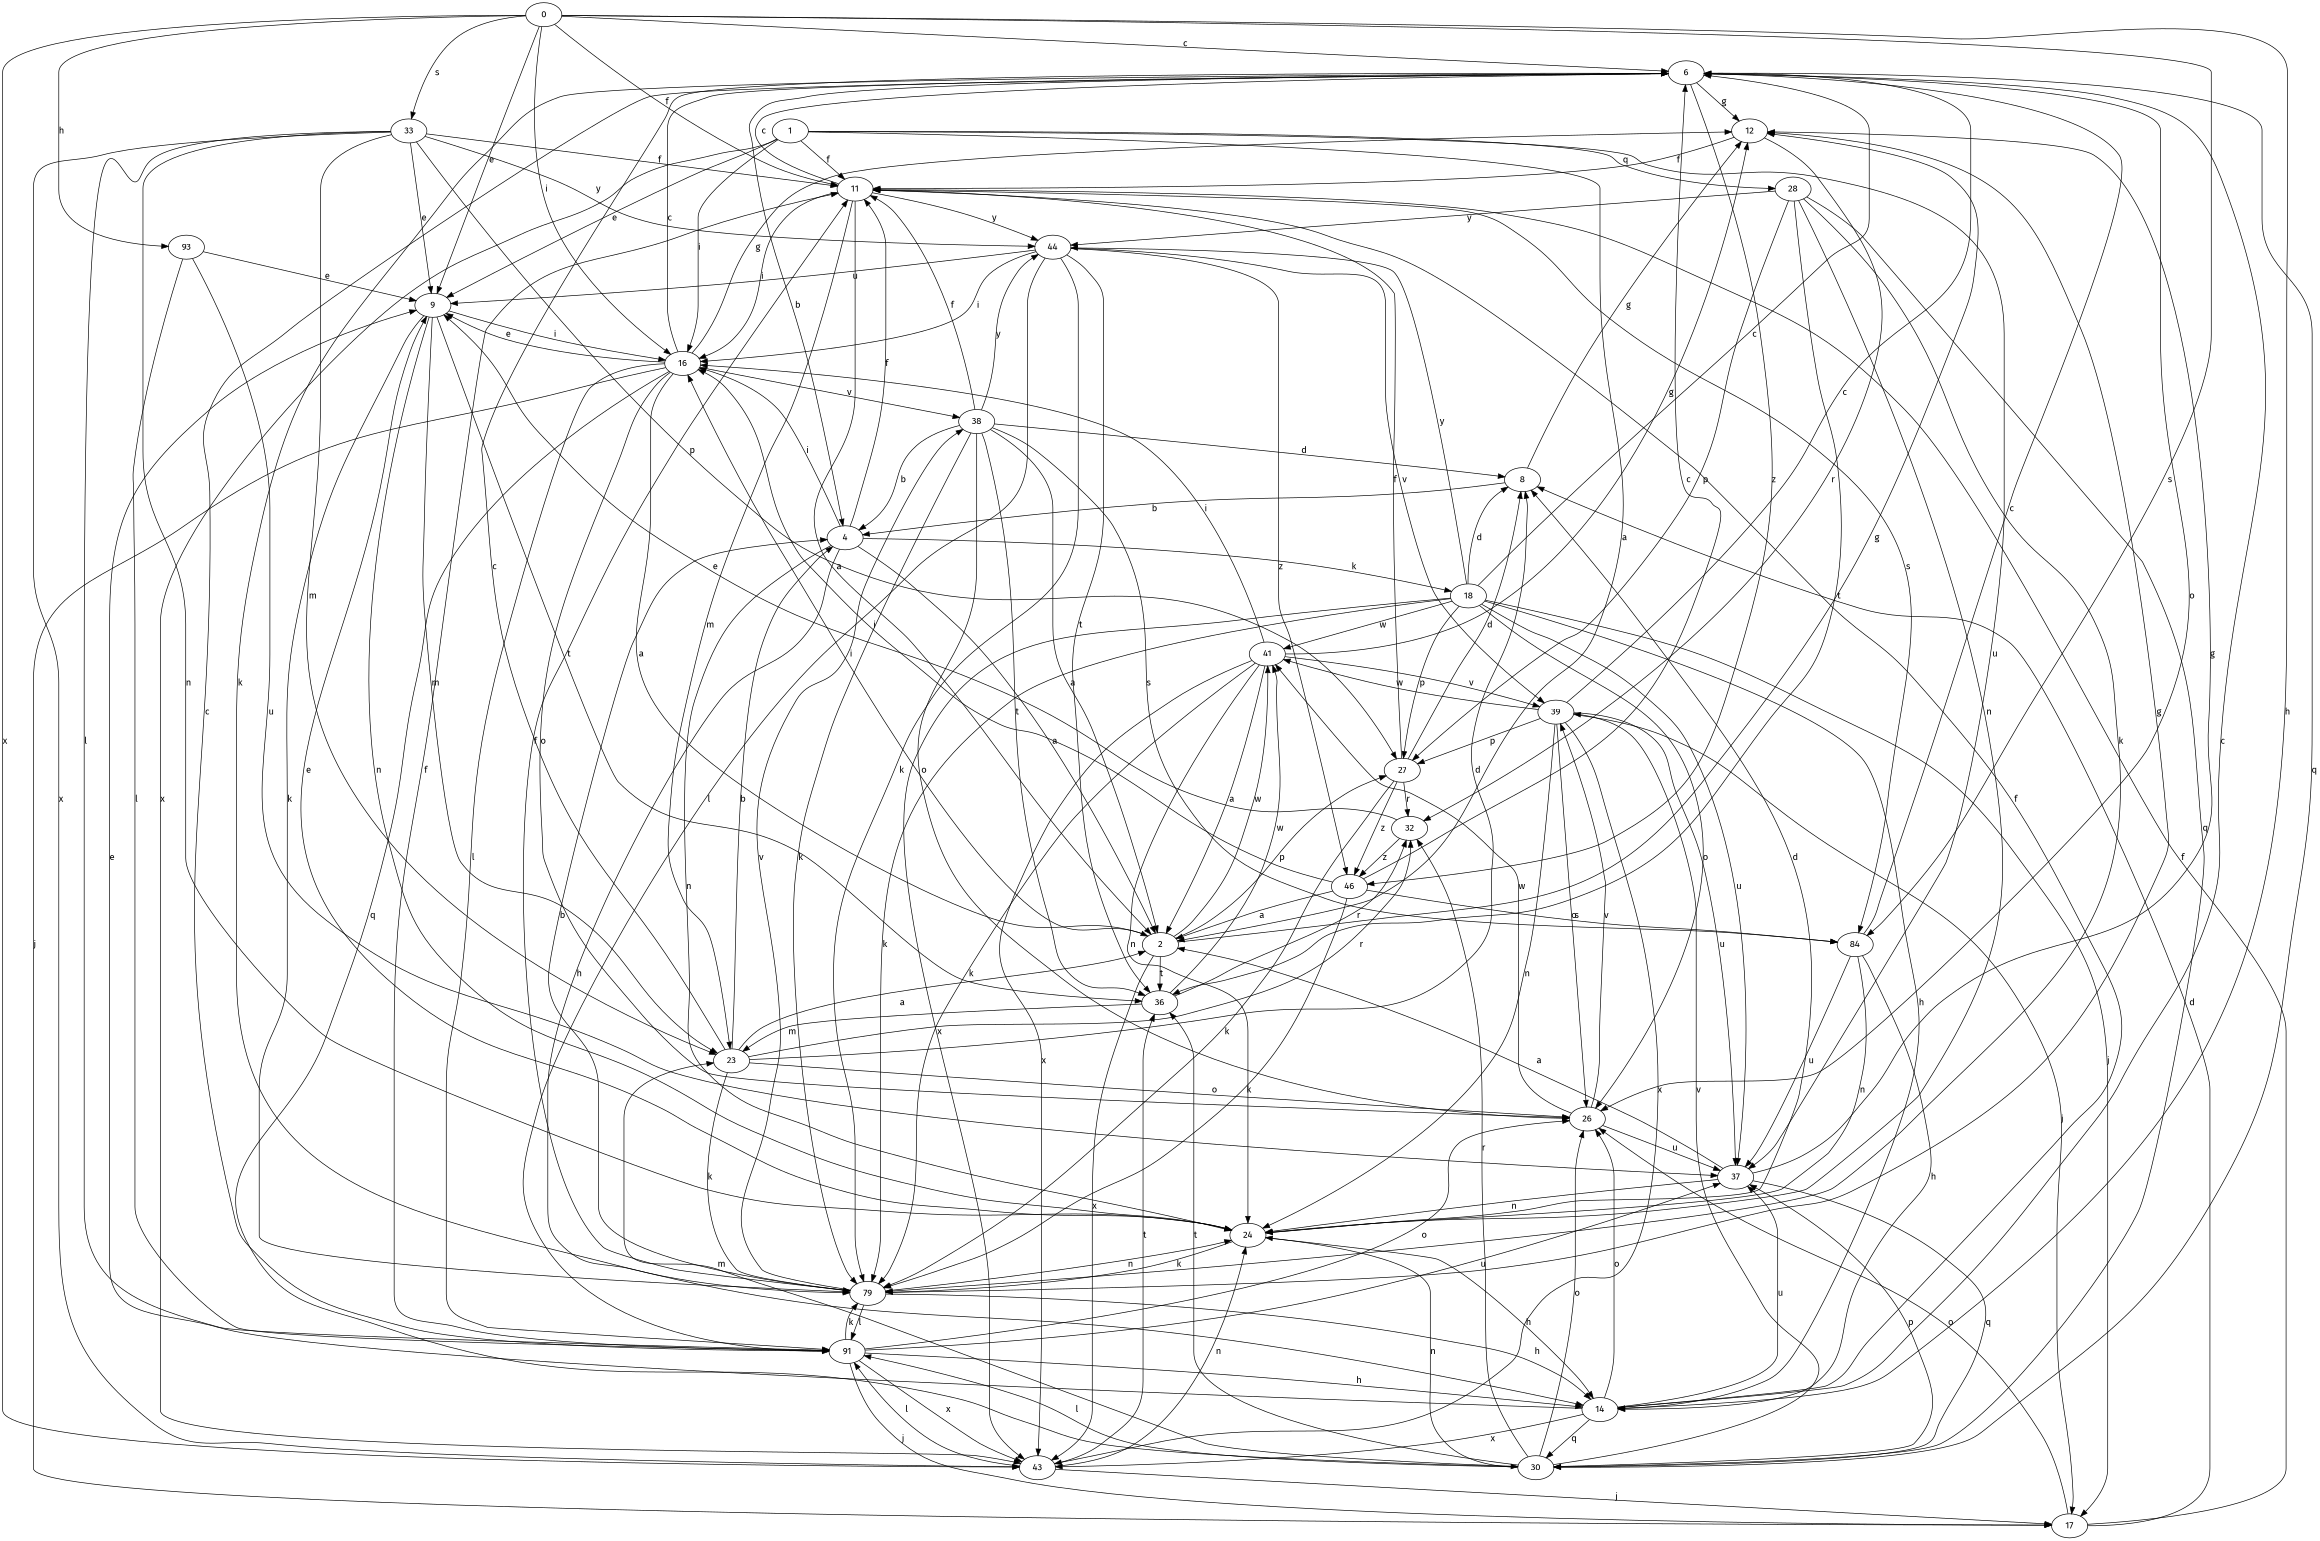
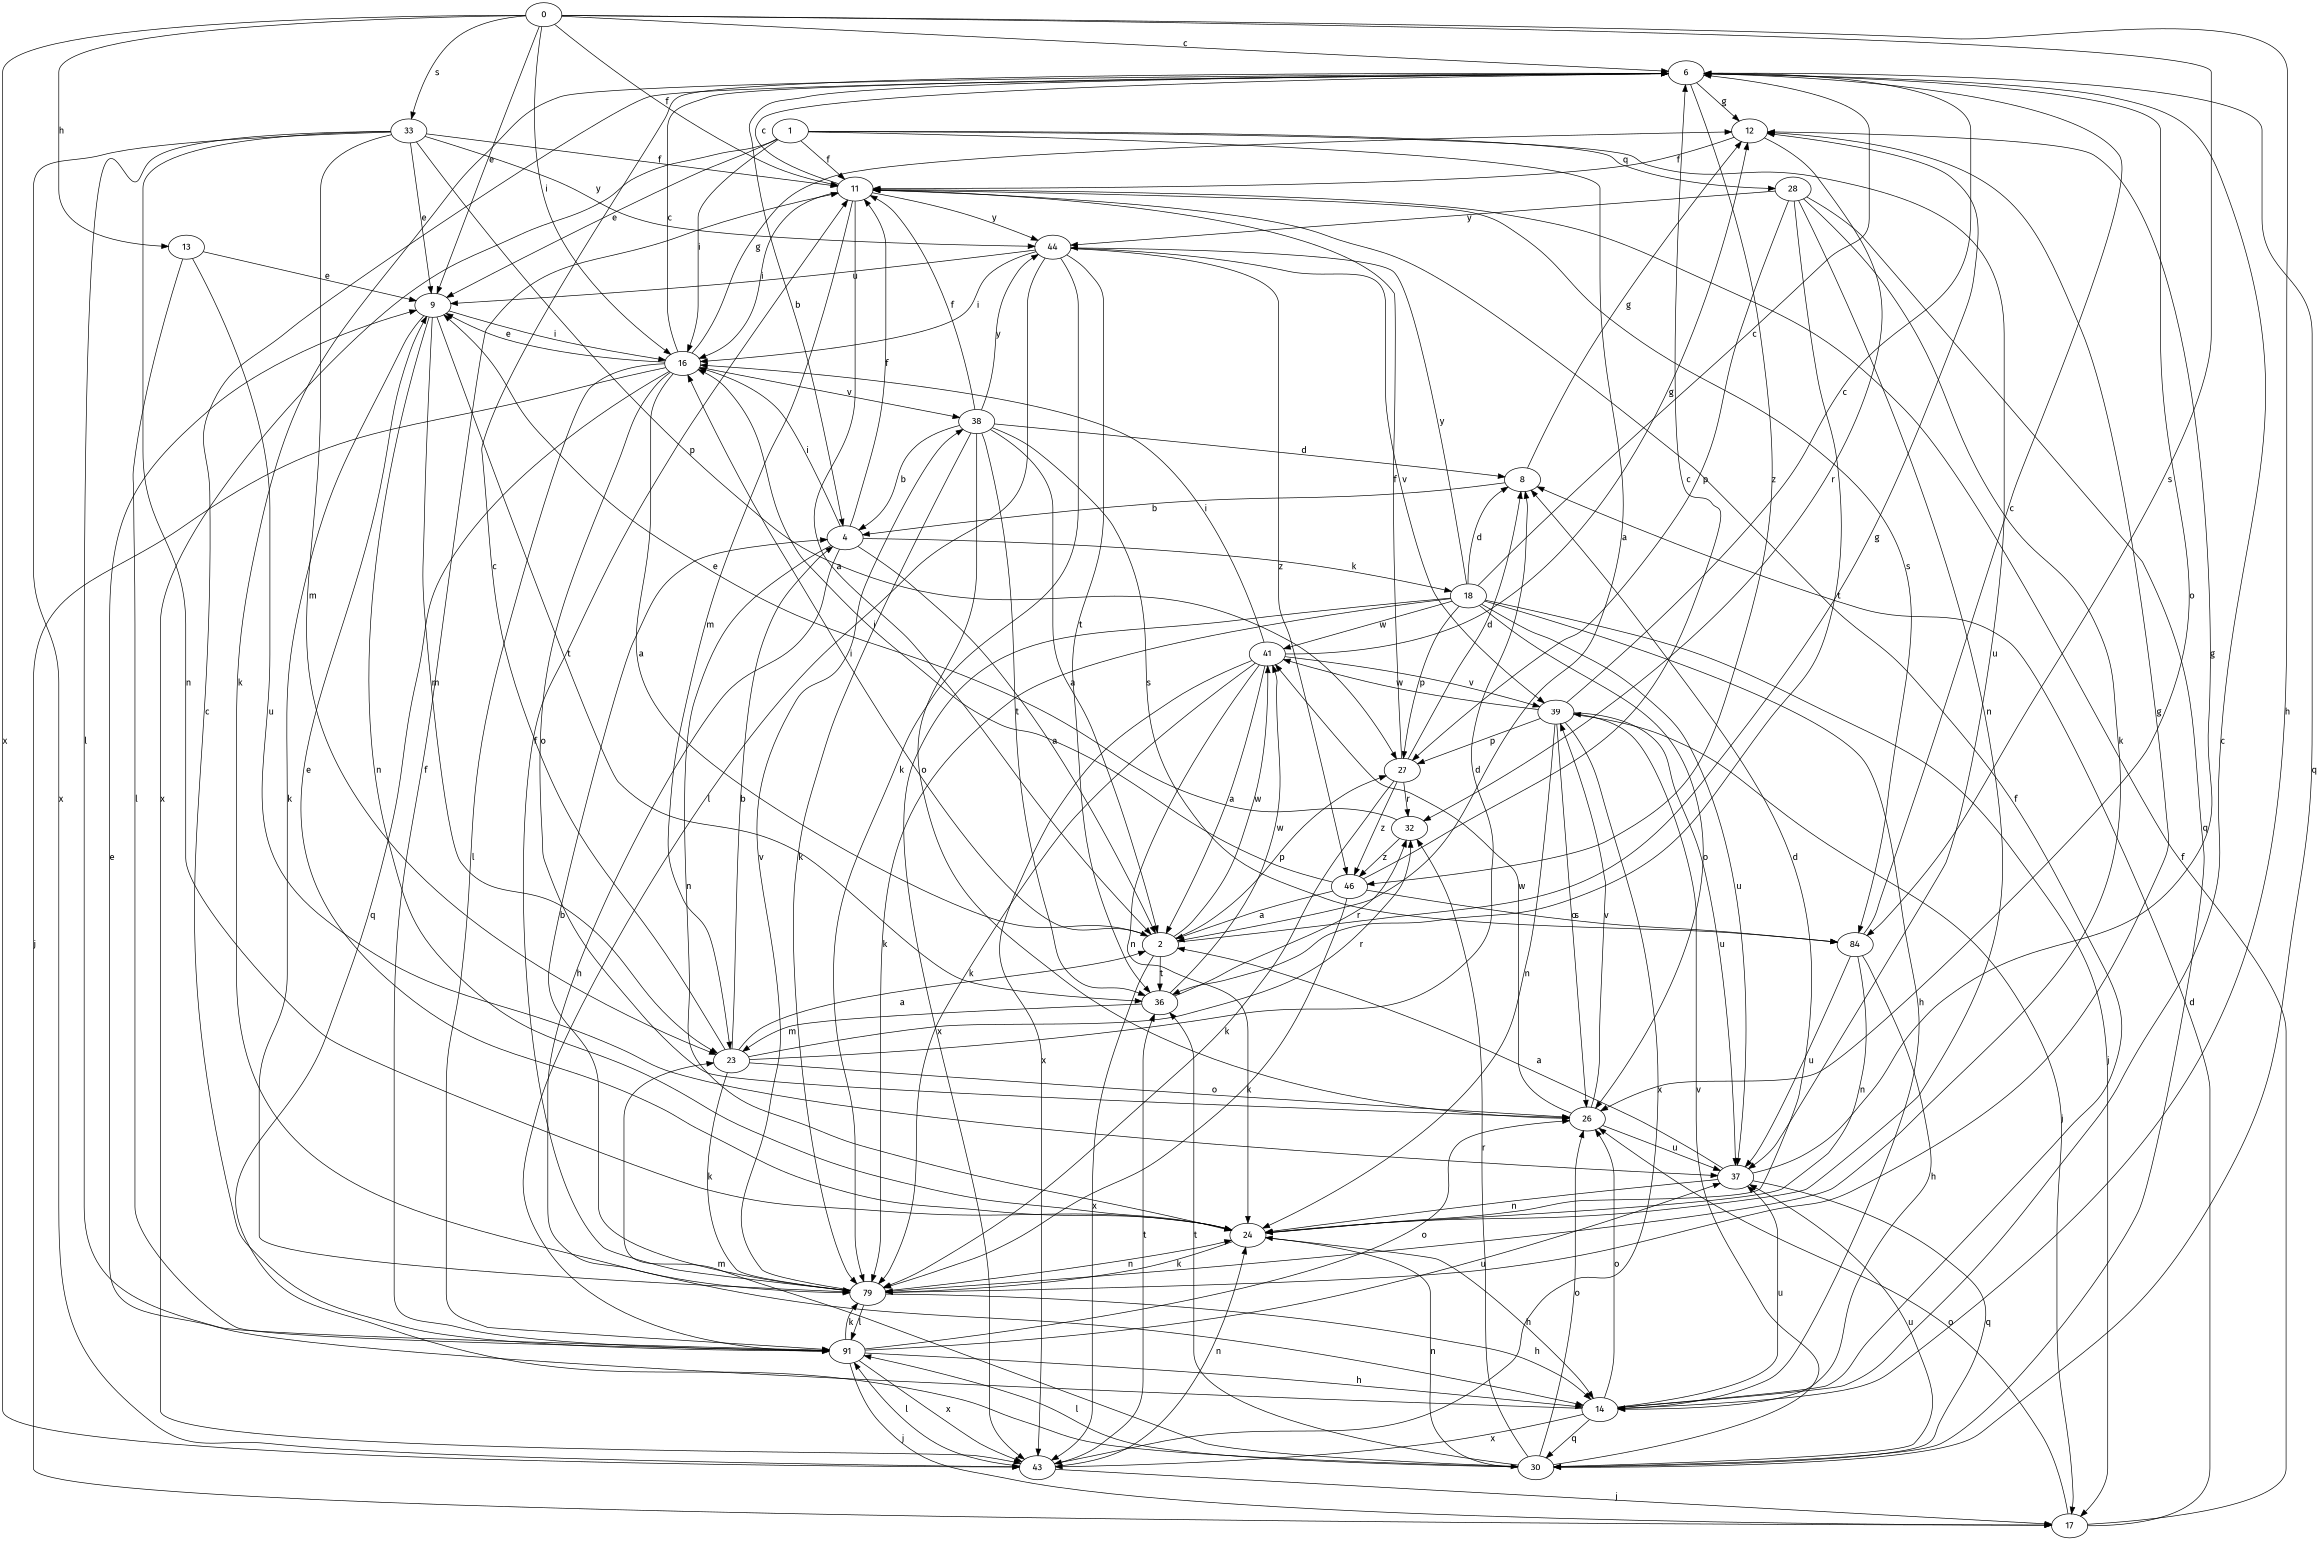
  strict digraph {
    fontname="Fira Sans"
    node [fontname="Fira Sans"]
    edge [fontname="Fira Sans"]
    0
    6
    9
    11
-   13 [label=93]
+   13
    14
    16
    33
    n9 [label=84]
    43
    12
    4
    n13 [label=79]
    26
    30
    46
    36
    24
    23
    2
    44
    37
    n23 [label=91]
    17
    38
    27
    1
    28
    41
    32
    8
    39
    18
    0 -> 6 [label=c]
    0 -> 9 [label=e]
    0 -> 11 [label=f]
    0 -> 13 [label=h]
    0 -> 14 [label=h]
    0 -> 16 [label=i]
    0 -> 33 [label=s]
    0 -> n9 [label=s]
    0 -> 43 [label=x]
    6 -> 12 [label=g]
    6 -> 4 [label=b]
    6 -> n13 [label=k]
    6 -> 26 [label=o]
    6 -> 30 [label=q]
    6 -> 46 [label=z]
    9 -> 16 [label=i]
    9 -> n13 [label=k]
    9 -> 36 [label=t]
    9 -> 24 [label=n]
    9 -> 23 [label=m]
    11 -> 6 [label=c]
    11 -> 16 [label=i]
    11 -> n9 [label=s]
    11 -> 23 [label=m]
    11 -> 2 [label=a]
    11 -> 44 [label=y]
    13 -> 9 [label=e]
    13 -> 37 [label=u]
    13 -> n23 [label=l]
    14 -> 6 [label=c]
    14 -> 9 [label=e]
    14 -> 11 [label=f]
    14 -> 43 [label=x]
    14 -> 26 [label=o]
    14 -> 30 [label=q]
    14 -> 37 [label=u]
    16 -> 6 [label=c]
    16 -> 9 [label=e]
    16 -> 12 [label=g]
    16 -> 26 [label=o]
    16 -> 30 [label=q]
    16 -> 2 [label=a]
    16 -> n23 [label=l]
    16 -> 17 [label=j]
    16 -> 38 [label=v]
    33 -> 9 [label=e]
    33 -> 11 [label=f]
    33 -> 43 [label=x]
    33 -> 24 [label=n]
    33 -> 23 [label=m]
    33 -> 44 [label=y]
    33 -> n23 [label=l]
    33 -> 27 [label=p]
    n9 -> 6 [label=c]
    n9 -> 14 [label=h]
    n9 -> 24 [label=n]
    n9 -> 37 [label=u]
    43 -> 36 [label=t]
    43 -> 24 [label=n]
    43 -> n23 [label=l]
    43 -> 17 [label=j]
    12 -> 11 [label=f]
    12 -> 32 [label=r]
    4 -> 11 [label=f]
    4 -> 14 [label=h]
    4 -> 16 [label=i]
    4 -> 24 [label=n]
    4 -> 2 [label=a]
    4 -> 18 [label=k]
    n13 -> 11 [label=f]
    n13 -> 14 [label=h]
    n13 -> 12 [label=g]
    n13 -> 4 [label=b]
    n13 -> 24 [label=n]
    n13 -> n23 [label=l]
    n13 -> 38 [label=v]
    26 -> 37 [label=u]
    26 -> 41 [label=w]
    26 -> 39 [label=v]
    30 -> 26 [label=o]
    30 -> 36 [label=t]
    30 -> 24 [label=n]
    30 -> 23 [label=m]
-   30 -> 37 [label=p]
+   30 -> 37 [label=u]
    30 -> n23 [label=l]
    30 -> 32 [label=r]
    30 -> 39 [label=v]
    46 -> 6 [label=c]
    46 -> 16 [label=i]
    46 -> n9 [label=s]
    46 -> n13 [label=k]
    46 -> 2 [label=a]
    36 -> 23 [label=m]
    36 -> 41 [label=w]
    36 -> 32 [label=r]
    24 -> 9 [label=e]
    24 -> 14 [label=h]
    24 -> n13 [label=k]
    24 -> 8 [label=d]
    23 -> 6 [label=c]
    23 -> 4 [label=b]
    23 -> n13 [label=k]
    23 -> 26 [label=o]
    23 -> 2 [label=a]
    23 -> 32 [label=r]
    23 -> 8 [label=d]
    2 -> 16 [label=i]
    2 -> 43 [label=x]
    2 -> 12 [label=g]
    2 -> 36 [label=t]
    2 -> 27 [label=p]
    2 -> 41 [label=w]
    44 -> 9 [label=u]
    44 -> 16 [label=i]
    44 -> n13 [label=k]
    44 -> 46 [label=z]
    44 -> 36 [label=t]
    44 -> n23 [label=l]
    44 -> 39 [label=v]
    37 -> 12 [label=g]
    37 -> 30 [label=q]
    37 -> 24 [label=n]
    37 -> 2 [label=a]
    n23 -> 6 [label=c]
    n23 -> 11 [label=f]
    n23 -> 14 [label=h]
    n23 -> 43 [label=x]
    n23 -> n13 [label=k]
    n23 -> 26 [label=o]
    n23 -> 37 [label=u]
    n23 -> 17 [label=j]
    17 -> 11 [label=f]
    17 -> 26 [label=o]
    17 -> 8 [label=d]
    38 -> 11 [label=f]
    38 -> n9 [label=s]
    38 -> 4 [label=b]
    38 -> n13 [label=k]
    38 -> 26 [label=o]
    38 -> 36 [label=t]
    38 -> 2 [label=a]
    38 -> 44 [label=y]
    38 -> 8 [label=d]
    27 -> 11 [label=f]
    27 -> n13 [label=k]
    27 -> 46 [label=z]
    27 -> 32 [label=r]
    27 -> 8 [label=d]
    1 -> 9 [label=e]
    1 -> 11 [label=f]
    1 -> 16 [label=i]
    1 -> 43 [label=x]
    1 -> 2 [label=a]
    1 -> 37 [label=u]
    1 -> 28 [label=q]
    28 -> n13 [label=k]
    28 -> 30 [label=q]
    28 -> 36 [label=t]
    28 -> 24 [label=n]
    28 -> 44 [label=y]
    28 -> 27 [label=p]
    41 -> 16 [label=i]
    41 -> 43 [label=x]
    41 -> 12 [label=g]
    41 -> n13 [label=k]
    41 -> 24 [label=n]
    41 -> 2 [label=a]
    41 -> 39 [label=v]
    32 -> 9 [label=e]
    32 -> 46 [label=z]
    8 -> 12 [label=g]
    8 -> 4 [label=b]
    39 -> 6 [label=c]
    39 -> 43 [label=x]
    39 -> 26 [label=o]
    39 -> 24 [label=n]
    39 -> 37 [label=u]
    39 -> 17 [label=j]
    39 -> 27 [label=p]
    39 -> 41 [label=w]
    18 -> 6 [label=c]
    18 -> 14 [label=h]
    18 -> 43 [label=x]
    18 -> n13 [label=k]
    18 -> 26 [label=o]
    18 -> 44 [label=y]
    18 -> 37 [label=u]
    18 -> 17 [label=j]
    18 -> 27 [label=p]
    18 -> 41 [label=w]
    18 -> 8 [label=d]
  }
